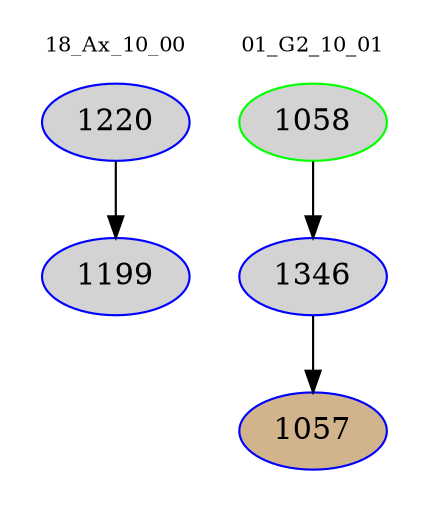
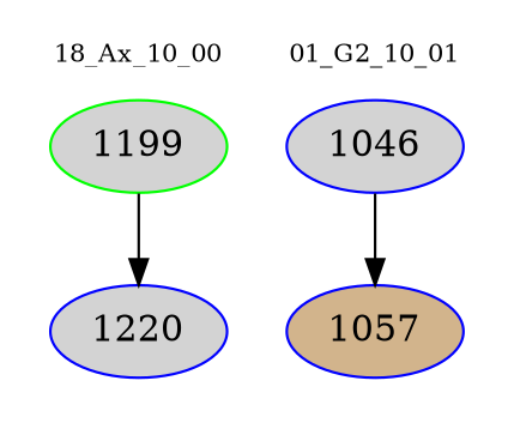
  digraph {
    node [color=blue fillcolor=lightgrey style=filled]
    edge [color=black]
    n1 [label=1220]
-   n2 [label=1199]
-   n3 [color=green label=1058]
-   n4 [label=1346]
+   n2 [color=green label=1199]
+   n4 [label=1046]
    n5 [fillcolor=tan label=1057]
    subgraph cluster_1 {
      color=white
      fontsize=10
      label="18_Ax_10_00"
      n1
      n2
    }
    subgraph cluster_2 {
      color=white
      fontsize=10
      label="01_G2_10_01"
-     n3
      n4
      n5
    }
-   n1 -> n2
-   n3 -> n4
+   n2 -> n1
    n4 -> n5
  }
